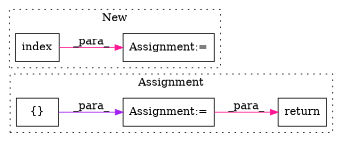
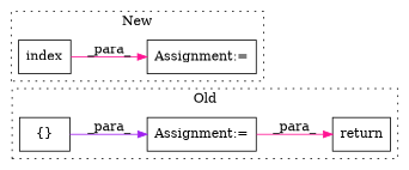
  digraph {
    rankdir=LR
    node [a=7 l=1 shape=box]
    edge [color=deeppink]
    n1 [a=4 l="1,1" label="{}" s="1207,1335"]
    n2 [label="Assignment:=" s=1194]
    n3 [a=41 l=7 label=return s=1543]
    n4 [a=32 l="6,1" label=index s="2333,2355"]
    n5 [label="Assignment:=" s=2305]
    subgraph cluster_1 {
-     label=Assignment
+     label=Old
      style=dotted
      n1
      n2
      n3
    }
    subgraph cluster_2 {
      label=New
      style=dotted
      n4
      n5
    }
    n1 -> n2 [label=_para_ color=purple]
    n2 -> n3 [label=_para_]
    n4 -> n5 [label=_para_]
  }
